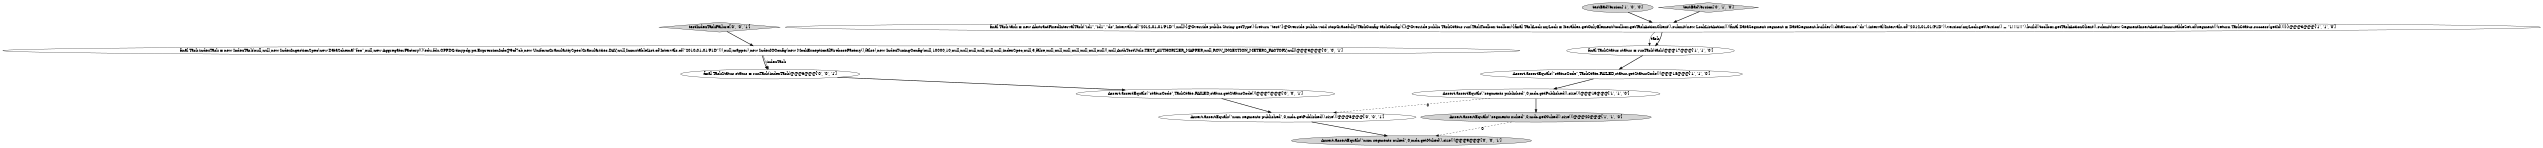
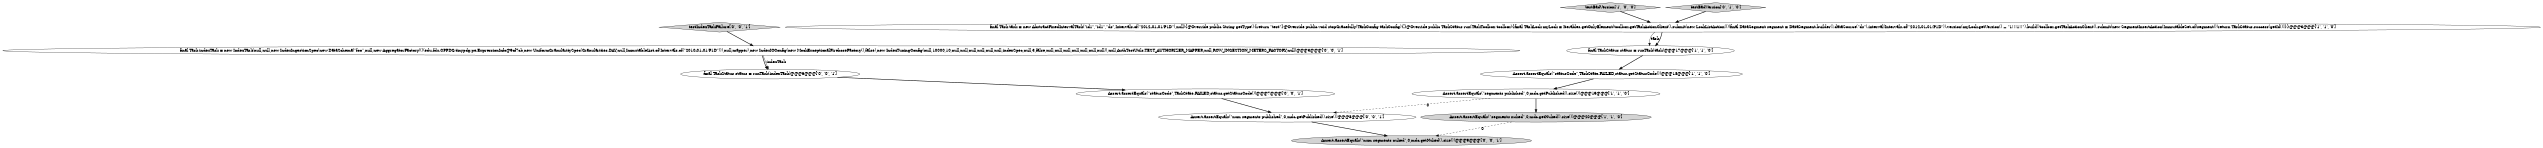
  digraph {
    node [fillcolor=white shape=ellipse style=filled]
    edge [style=bold]
    n1 [label="Assert.assertEquals(\"statusCode\",TaskState.FAILED,status.getStatusCode())@@@18@@@['1', '1', '0']"]
    n2 [label="Assert.assertEquals(\"segments published\",0,mdc.getPublished().size())@@@19@@@['1', '1', '0']"]
    n3 [fillcolor=lightgray label="Assert.assertEquals(\"num segments nuked\",0,mdc.getNuked().size())@@@9@@@['0', '0', '1']"]
    n4 [fillcolor=lightgray label="Assert.assertEquals(\"segments nuked\",0,mdc.getNuked().size())@@@20@@@['1', '1', '0']"]
    n5 [fillcolor=lightgray label="testIndexTaskFailure['0', '0', '1']" shape=diamond]
    n6 [label="final Task indexTask = new IndexTask(null,null,new IndexIngestionSpec(new DataSchema(\"foo\",null,new AggregatorFactory((((edu.fdu.CPPDG.tinypdg.pe.ExpressionInfo@9cf7cb,new UniformGranularitySpec(Granularities.DAY,null,ImmutableList.of(Intervals.of(\"2010-01-01/P1D\"))),null,mapper),new IndexIOConfig(new MockExceptionalFirehoseFactory(),false),new IndexTuningConfig(null,10000,10,null,null,null,null,null,null,indexSpec,null,3,false,null,null,null,null,null,null,null)),null,AuthTestUtils.TEST_AUTHORIZER_MAPPER,null,ROW_INGESTION_METERS_FACTORY,null)@@@3@@@['0', '0', '1']"]
    n7 [label="Assert.assertEquals(\"num segments published\",0,mdc.getPublished().size())@@@8@@@['0', '0', '1']"]
    n8 [label="Assert.assertEquals(\"statusCode\",TaskState.FAILED,status.getStatusCode())@@@7@@@['0', '0', '1']"]
-   n9 [fillcolor=lightgray label="testBadVersion['1', '0', '0']"]
+   n9 [fillcolor=lightgray label="testBadVersion['1', '0', '0']" shape=diamond]
    n10 [label="final Task task = new AbstractFixedIntervalTask(\"id1\",\"id1\",\"ds\",Intervals.of(\"2012-01-01/P1D\"),null){@Override public String getType(){return \"test\"}@Override public void stopGracefully(TaskConfig taskConfig){}@Override public TaskStatus run(TaskToolbox toolbox){final TaskLock myLock = Iterables.getOnlyElement(toolbox.getTaskActionClient().submit(new LockListAction()))final DataSegment segment = DataSegment.builder().dataSource(\"ds\").interval(Intervals.of(\"2012-01-01/P1D\")).version(myLock.getVersion() + \"1!!!1!!\").build()toolbox.getTaskActionClient().submit(new SegmentInsertAction(ImmutableSet.of(segment)))return TaskStatus.success(getId())}}@@@3@@@['1', '1', '0']"]
    n11 [label="final TaskStatus status = runTask(indexTask)@@@6@@@['0', '0', '1']"]
    n12 [label="final TaskStatus status = runTask(task)@@@17@@@['1', '1', '0']"]
    n13 [fillcolor=lightgray label="testBadVersion['0', '1', '0']" shape=diamond]
    n1 -> n2
    n2 -> n4
    n2 -> n7 [label=0 style=dashed]
    n4 -> n3 [label=0 style=dashed]
    n5 -> n6
    n6 -> n11
    n6 -> n11 [label=indexTask style=solid]
    n7 -> n3
    n8 -> n7
    n9 -> n10
    n10 -> n12 [label=task style=solid]
    n10 -> n12
    n11 -> n8
    n12 -> n1
    n13 -> n10
  }
